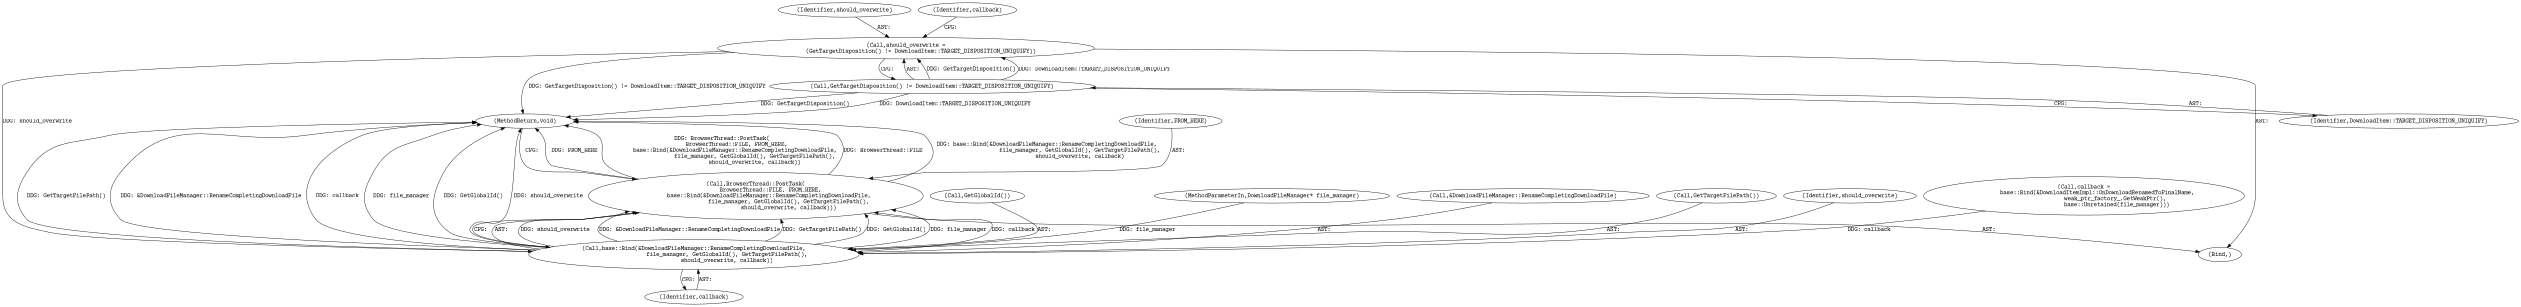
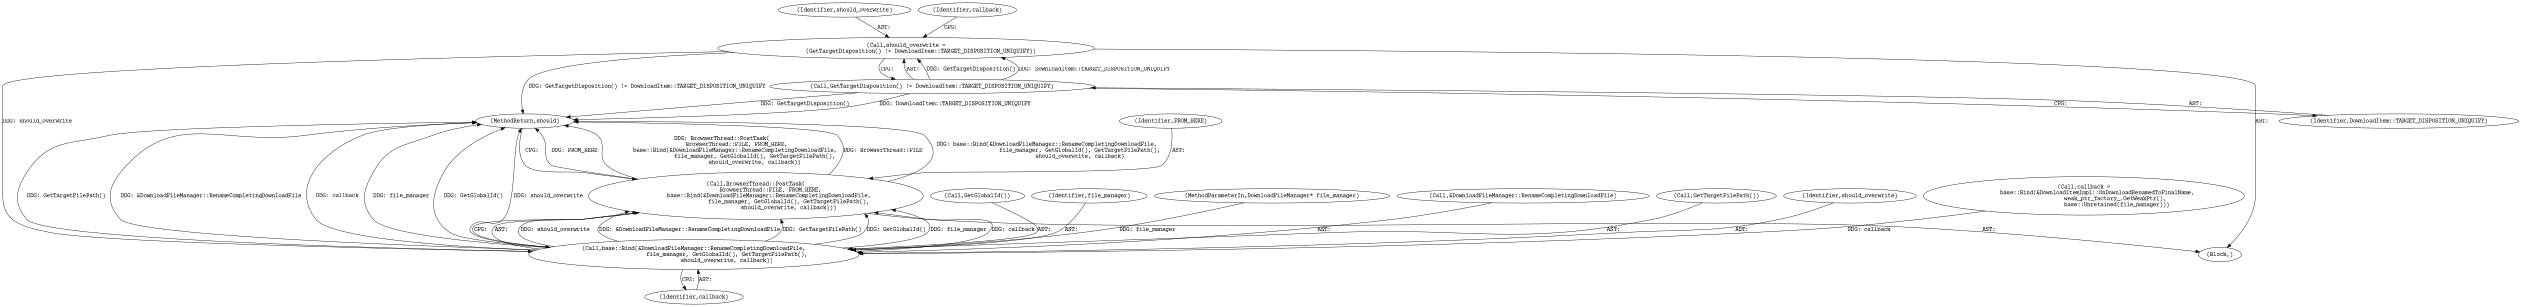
  digraph {
    fontname="Courier Prime"
    node [fontname="Courier Prime"]
    edge [fontname="Courier Prime"]
    n1 [label="(Call,should_overwrite =\n         (GetTargetDisposition() != DownloadItem::TARGET_DISPOSITION_UNIQUIFY))"]
    n2 [label="(Call,GetTargetDisposition() != DownloadItem::TARGET_DISPOSITION_UNIQUIFY)"]
    n3 [label="(Call,base::Bind(&DownloadFileManager::RenameCompletingDownloadFile,\n                    file_manager, GetGlobalId(), GetTargetFilePath(),\n                    should_overwrite, callback))"]
-   n4 [label="(Bind,)"]
-   n5 [label="(MethodReturn,void)"]
+   n4 [label="(Block,)"]
+   n5 [label="(MethodReturn,should)"]
    n6 [label="(Identifier,DownloadItem::TARGET_DISPOSITION_UNIQUIFY)"]
    n7 [label="(Call,BrowserThread::PostTask(\n         BrowserThread::FILE, FROM_HERE,\n        base::Bind(&DownloadFileManager::RenameCompletingDownloadFile,\n                    file_manager, GetGlobalId(), GetTargetFilePath(),\n                    should_overwrite, callback)))"]
    n8 [label="(Identifier,callback)"]
    n9 [label="(Identifier,should_overwrite)"]
    n10 [label="(Call,GetGlobalId())"]
+   n11 [label="(Identifier,file_manager)"]
    n12 [label="(MethodParameterIn,DownloadFileManager* file_manager)"]
    n13 [label="(Call,&DownloadFileManager::RenameCompletingDownloadFile)"]
    n14 [label="(Call,GetTargetFilePath())"]
    n15 [label="(Identifier,should_overwrite)"]
    n16 [label="(Identifier,FROM_HERE)"]
    n17 [label="(Identifier,callback)"]
    n18 [label="(Call,callback =\n        base::Bind(&DownloadItemImpl::OnDownloadRenamedToFinalName,\n                   weak_ptr_factory_.GetWeakPtr(),\n                    base::Unretained(file_manager)))"]
    n1 -> n2 [label="CFG: "]
    n1 -> n3 [label="DDG: should_overwrite"]
    n1 -> n4 [label="AST: "]
    n1 -> n5 [label="DDG: GetTargetDisposition() != DownloadItem::TARGET_DISPOSITION_UNIQUIFY"]
    n2 -> n1 [label="AST: "]
    n2 -> n1 [label="DDG: GetTargetDisposition()"]
    n2 -> n1 [label="DDG: DownloadItem::TARGET_DISPOSITION_UNIQUIFY"]
    n2 -> n5 [label="DDG: GetTargetDisposition()"]
    n2 -> n5 [label="DDG: DownloadItem::TARGET_DISPOSITION_UNIQUIFY"]
    n2 -> n6 [label="CFG: "]
    n3 -> n5 [label="DDG: GetTargetFilePath()"]
    n3 -> n5 [label="DDG: &DownloadFileManager::RenameCompletingDownloadFile"]
    n3 -> n5 [label="DDG: callback"]
    n3 -> n5 [label="DDG: file_manager"]
    n3 -> n5 [label="DDG: GetGlobalId()"]
    n3 -> n5 [label="DDG: should_overwrite"]
    n3 -> n7 [label="AST: "]
    n3 -> n7 [label="DDG: should_overwrite"]
    n3 -> n7 [label="DDG: &DownloadFileManager::RenameCompletingDownloadFile"]
    n3 -> n7 [label="DDG: GetTargetFilePath()"]
    n3 -> n7 [label="DDG: GetGlobalId()"]
    n3 -> n7 [label="DDG: file_manager"]
    n3 -> n7 [label="DDG: callback"]
    n3 -> n8 [label="CFG: "]
    n5 -> n7 [label="CFG: "]
    n6 -> n2 [label="AST: "]
    n7 -> n3 [label="CFG: "]
    n7 -> n4 [label="AST: "]
    n7 -> n5 [label="DDG: FROM_HERE"]
    n7 -> n5 [label="DDG: BrowserThread::PostTask(\n         BrowserThread::FILE, FROM_HERE,\n        base::Bind(&DownloadFileManager::RenameCompletingDownloadFile,\n                    file_manager, GetGlobalId(), GetTargetFilePath(),\n                    should_overwrite, callback))"]
    n7 -> n5 [label="DDG: BrowserThread::FILE"]
    n7 -> n5 [label="DDG: base::Bind(&DownloadFileManager::RenameCompletingDownloadFile,\n                    file_manager, GetGlobalId(), GetTargetFilePath(),\n                    should_overwrite, callback)"]
    n8 -> n3 [label="AST: "]
    n9 -> n1 [label="AST: "]
    n10 -> n3 [label="AST: "]
+   n11 -> n3 [label="AST: "]
    n12 -> n3 [label="DDG: file_manager"]
    n13 -> n3 [label="AST: "]
    n14 -> n3 [label="AST: "]
    n15 -> n3 [label="AST: "]
    n16 -> n7 [label="AST: "]
    n17 -> n1 [label="CFG: "]
    n18 -> n3 [label="DDG: callback"]
  }
